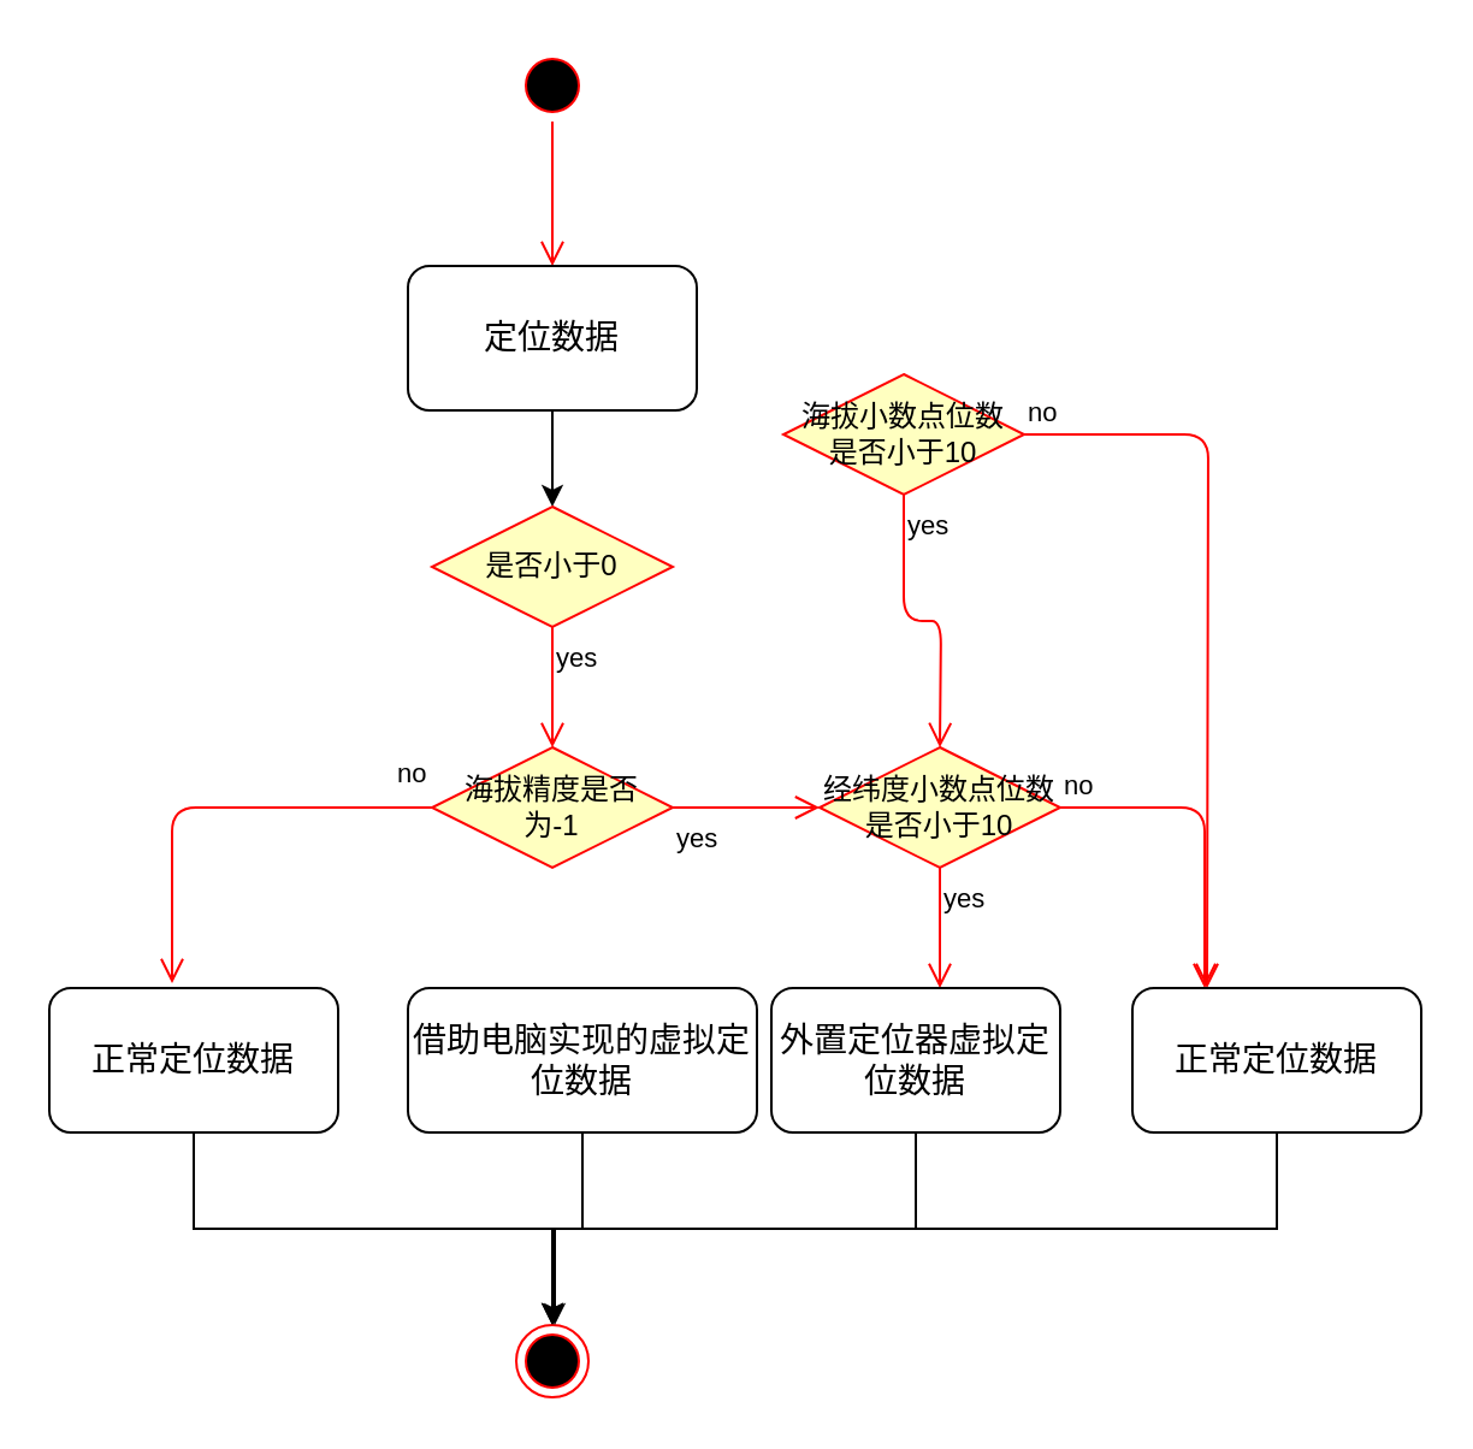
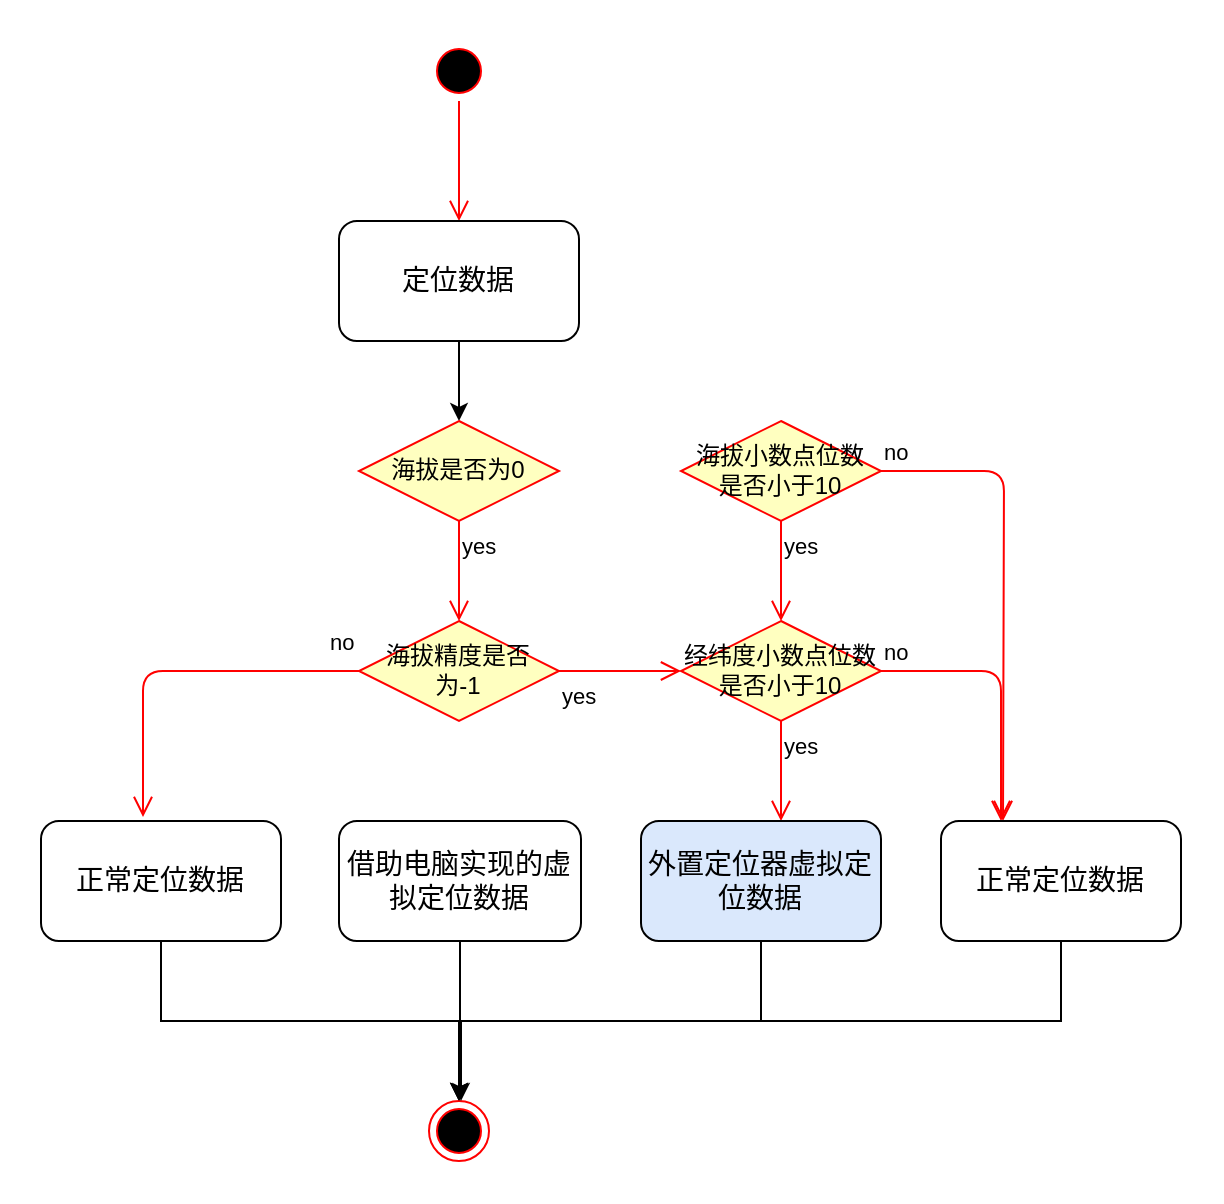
  <mxCell id="0" />
  <mxCell id="1" parent="0" />
  <mxCell id="2" value="" style="ellipse;html=1;shape=startState;fillColor=#000000;strokeColor=#ff0000;" vertex="1" parent="1"><mxGeometry x="214" y="20" width="30" height="30" as="geometry" /></mxCell>
  <mxCell id="3" value="" style="edgeStyle=orthogonalEdgeStyle;html=1;verticalAlign=bottom;endArrow=open;endSize=8;strokeColor=#ff0000;" edge="1" source="2" parent="1"><mxGeometry relative="1" as="geometry"><mxPoint x="229" y="110" as="targetPoint" /></mxGeometry></mxCell>
  <mxCell id="4" value="" style="edgeStyle=orthogonalEdgeStyle;rounded=0;orthogonalLoop=1;jettySize=auto;html=1;" edge="1" parent="1" source="5" target="6"><mxGeometry relative="1" as="geometry" /></mxCell>
  <mxCell id="5" value="&lt;font style=&quot;font-size: 14px&quot;&gt;定位数据&lt;/font&gt;" style="rounded=1;whiteSpace=wrap;html=1;" vertex="1" parent="1"><mxGeometry x="169" y="110" width="120" height="60" as="geometry" /></mxCell>
- <mxCell id="6" value="是否小于0" style="rhombus;whiteSpace=wrap;html=1;fillColor=#ffffc0;strokeColor=#ff0000;" vertex="1" parent="1"><mxGeometry x="179" y="210" width="100" height="50" as="geometry" /></mxCell>
+ <mxCell id="6" value="海拔是否为0" style="rhombus;whiteSpace=wrap;html=1;fillColor=#ffffc0;strokeColor=#ff0000;" vertex="1" parent="1"><mxGeometry x="179" y="210" width="100" height="50" as="geometry" /></mxCell>
  <mxCell id="7" value="yes" style="edgeStyle=orthogonalEdgeStyle;html=1;align=left;verticalAlign=top;endArrow=open;endSize=8;strokeColor=#ff0000;entryX=0.5;entryY=0;entryDx=0;entryDy=0;" edge="1" source="6" parent="1" target="8"><mxGeometry x="-1" relative="1" as="geometry"><mxPoint x="229" y="300" as="targetPoint" /></mxGeometry></mxCell>
  <mxCell id="8" value="海拔精度是否&lt;br&gt;为-1" style="rhombus;whiteSpace=wrap;html=1;fillColor=#ffffc0;strokeColor=#ff0000;" vertex="1" parent="1"><mxGeometry x="179" y="310" width="100" height="50" as="geometry" /></mxCell>
  <mxCell id="9" value="no" style="edgeStyle=orthogonalEdgeStyle;html=1;align=left;verticalAlign=bottom;endArrow=open;endSize=8;strokeColor=#ff0000;entryX=0.425;entryY=-0.033;entryDx=0;entryDy=0;entryPerimeter=0;" edge="1" parent="1" source="8" target="23"><mxGeometry x="-0.818" y="-5" relative="1" as="geometry"><mxPoint x="70" y="420" as="targetPoint" /><mxPoint as="offset" /></mxGeometry></mxCell>
  <mxCell id="10" value="yes" style="edgeStyle=orthogonalEdgeStyle;html=1;align=left;verticalAlign=top;endArrow=open;endSize=8;strokeColor=#ff0000;" edge="1" parent="1" source="8" target="16"><mxGeometry x="-1" relative="1" as="geometry"><mxPoint x="229" y="400" as="targetPoint" /></mxGeometry></mxCell>
  <mxCell id="11" value="" style="edgeStyle=orthogonalEdgeStyle;rounded=0;orthogonalLoop=1;jettySize=auto;html=1;" edge="1" parent="1" source="12" target="21"><mxGeometry relative="1" as="geometry" /></mxCell>
- <mxCell id="12" value="&lt;span style=&quot;font-size: 14px&quot;&gt;借助电脑实现的虚拟定位数据&lt;/span&gt;" style="rounded=1;whiteSpace=wrap;html=1;" vertex="1" parent="1"><mxGeometry x="169" y="410" width="145" height="60" as="geometry" /></mxCell>
- <mxCell id="13" value="海拔小数点位数&lt;br&gt;是否小于10" style="rhombus;whiteSpace=wrap;html=1;fillColor=#ffffc0;strokeColor=#ff0000;" vertex="1" parent="1"><mxGeometry x="325" y="155" width="100" height="50" as="geometry" /></mxCell>
+ <mxCell id="12" value="&lt;span style=&quot;font-size: 14px&quot;&gt;借助电脑实现的虚拟定位数据&lt;/span&gt;" style="rounded=1;whiteSpace=wrap;html=1;" vertex="1" parent="1"><mxGeometry x="169" y="410" width="121" height="60" as="geometry" /></mxCell>
+ <mxCell id="13" value="海拔小数点位数&lt;br&gt;是否小于10" style="rhombus;whiteSpace=wrap;html=1;fillColor=#ffffc0;strokeColor=#ff0000;" vertex="1" parent="1"><mxGeometry x="340" y="210" width="100" height="50" as="geometry" /></mxCell>
  <mxCell id="14" value="no" style="edgeStyle=orthogonalEdgeStyle;html=1;align=left;verticalAlign=bottom;endArrow=open;endSize=8;strokeColor=#ff0000;" edge="1" parent="1" source="13"><mxGeometry x="-1" relative="1" as="geometry"><mxPoint x="501" y="410" as="targetPoint" /></mxGeometry></mxCell>
  <mxCell id="15" value="yes" style="edgeStyle=orthogonalEdgeStyle;html=1;align=left;verticalAlign=top;endArrow=open;endSize=8;strokeColor=#ff0000;entryX=0.5;entryY=0;entryDx=0;entryDy=0;" edge="1" parent="1" source="13"><mxGeometry x="-1" relative="1" as="geometry"><mxPoint x="390" y="310" as="targetPoint" /></mxGeometry></mxCell>
  <mxCell id="16" value="经纬度小数点位数&lt;br&gt;是否小于10" style="rhombus;whiteSpace=wrap;html=1;fillColor=#ffffc0;strokeColor=#ff0000;" vertex="1" parent="1"><mxGeometry x="340" y="310" width="100" height="50" as="geometry" /></mxCell>
  <mxCell id="17" value="no" style="edgeStyle=orthogonalEdgeStyle;html=1;align=left;verticalAlign=bottom;endArrow=open;endSize=8;strokeColor=#ff0000;entryX=0.25;entryY=0;entryDx=0;entryDy=0;" edge="1" parent="1" source="16" target="25"><mxGeometry x="-1" relative="1" as="geometry"><mxPoint x="501" y="335" as="targetPoint" /></mxGeometry></mxCell>
  <mxCell id="18" value="yes" style="edgeStyle=orthogonalEdgeStyle;html=1;align=left;verticalAlign=top;endArrow=open;endSize=8;strokeColor=#ff0000;entryX=0.5;entryY=0;entryDx=0;entryDy=0;" edge="1" parent="1" source="16"><mxGeometry x="-1" relative="1" as="geometry"><mxPoint x="390" y="410" as="targetPoint" /></mxGeometry></mxCell>
  <mxCell id="19" value="" style="edgeStyle=orthogonalEdgeStyle;rounded=0;orthogonalLoop=1;jettySize=auto;html=1;entryX=0.5;entryY=0;entryDx=0;entryDy=0;" edge="1" parent="1" source="20" target="21"><mxGeometry relative="1" as="geometry"><Array as="points"><mxPoint x="380" y="510" /><mxPoint x="229" y="510" /></Array></mxGeometry></mxCell>
- <mxCell id="20" value="&lt;span style=&quot;font-size: 14px&quot;&gt;外置定位器虚拟定位数据&lt;/span&gt;" style="rounded=1;whiteSpace=wrap;html=1;" vertex="1" parent="1"><mxGeometry x="320" y="410" width="120" height="60" as="geometry" /></mxCell>
+ <mxCell id="20" value="&lt;span style=&quot;font-size: 14px&quot;&gt;外置定位器虚拟定位数据&lt;/span&gt;" style="rounded=1;whiteSpace=wrap;html=1;fillColor=#dae8fc;" vertex="1" parent="1"><mxGeometry x="320" y="410" width="120" height="60" as="geometry" /></mxCell>
  <mxCell id="21" value="" style="ellipse;html=1;shape=endState;fillColor=#000000;strokeColor=#ff0000;" vertex="1" parent="1"><mxGeometry x="214" y="550" width="30" height="30" as="geometry" /></mxCell>
  <mxCell id="22" value="" style="edgeStyle=elbowEdgeStyle;rounded=0;orthogonalLoop=1;jettySize=auto;html=1;elbow=vertical;" edge="1" parent="1" source="23" target="21"><mxGeometry relative="1" as="geometry"><mxPoint x="80" y="510" as="targetPoint" /></mxGeometry></mxCell>
  <mxCell id="23" value="&lt;span style=&quot;font-size: 14px&quot;&gt;正常定位数据&lt;/span&gt;" style="rounded=1;whiteSpace=wrap;html=1;" vertex="1" parent="1"><mxGeometry x="20" y="410" width="120" height="60" as="geometry" /></mxCell>
  <mxCell id="24" value="" style="edgeStyle=orthogonalEdgeStyle;rounded=0;orthogonalLoop=1;jettySize=auto;html=1;" edge="1" parent="1" source="25"><mxGeometry relative="1" as="geometry"><mxPoint x="230" y="550" as="targetPoint" /><Array as="points"><mxPoint x="530" y="510" /><mxPoint x="230" y="510" /></Array></mxGeometry></mxCell>
  <mxCell id="25" value="&lt;span style=&quot;font-size: 14px&quot;&gt;正常定位数据&lt;/span&gt;" style="rounded=1;whiteSpace=wrap;html=1;" vertex="1" parent="1"><mxGeometry x="470" y="410" width="120" height="60" as="geometry" /></mxCell>
